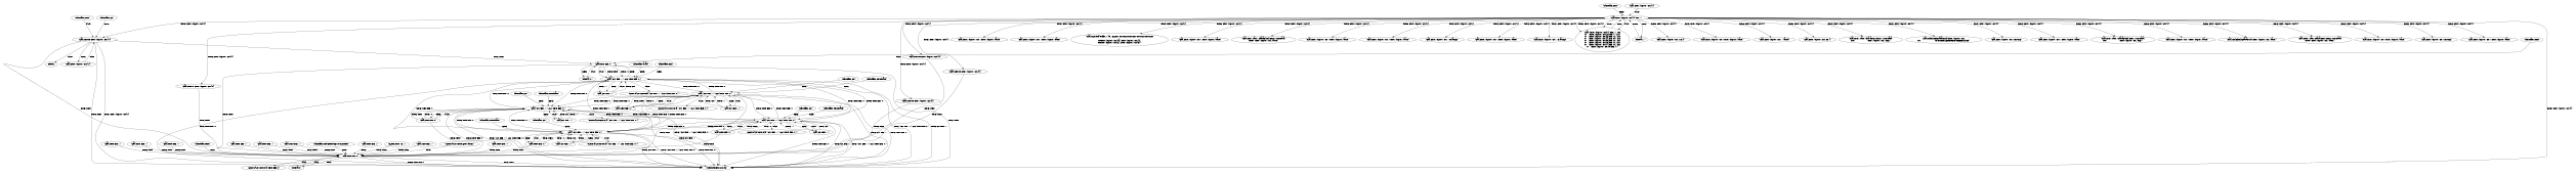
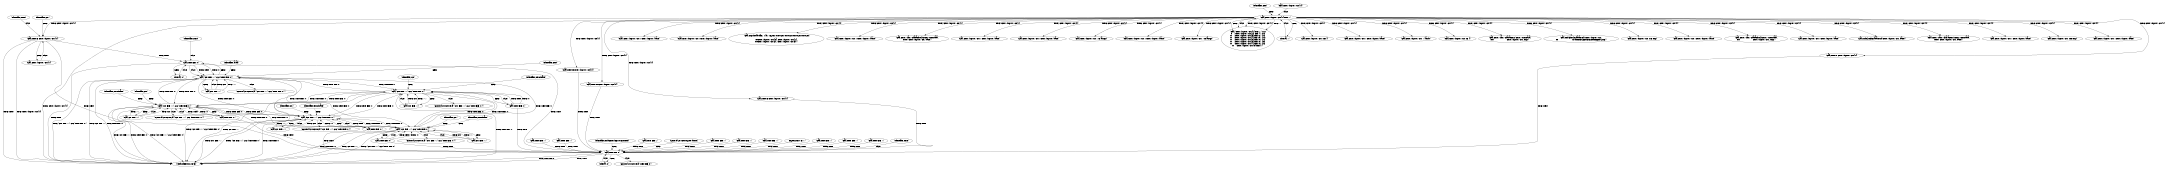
  digraph {
    n1 [label="(Call,next = ctxt->input->cur[1])"]
    n2 [label="(Call,next == '?')"]
    n3 [label="(Call,next == 0)"]
    n4 [label="(MethodReturn,XML)"]
-   n5 [label="(Block,)"]
    n6 [label="(Call,ctxt->input->cur[1])"]
    n7 [label="(Call,(cur == '<') && (next == '?'))"]
    n8 [label="(Literal,'?')"]
    n9 [label="(ControlStructure,if (next == 0))"]
    n10 [label="(Literal,0)"]
    n11 [label="(Call,ctxt->input->cur[1] == '!')"]
    n12 [label="(Call,ctxt->input->cur - ctxt->input->base)"]
    n13 [label="(Call,ctxt->input->cur - ctxt->input->base)"]
    n14 [label="(Call,snprintf(buffer, 149, \"Bytes: 0x%02X 0x%02X 0x%02X 0x%02X\n\",\n\t\t\tctxt->input->cur[0], ctxt->input->cur[1],\n\t\t\tctxt->input->cur[2], ctxt->input->cur[3]))"]
    n15 [label="(Call,ctxt->input->cur - ctxt->input->base)"]
    n16 [label="(Call,ctxt->sax->cdataBlock(ctxt->userData,\n\t\t\t\t\t\t  ctxt->input->cur, base))"]
    n17 [label="(Call,next = ctxt->input->cur[1])"]
    n18 [label="(Call,ctxt->input->cur - ctxt->input->base)"]
    n19 [label="(Call,ctxt->input->cur - ctxt->input->base)"]
    n20 [label="(Call,ctxt->input->cur >= lastgt)"]
    n21 [label="(Call,next = ctxt->input->cur[1])"]
    n22 [label="(Call,ctxt->input->cur - ctxt->input->base)"]
    n23 [label="(Call,ctxt->input->cur >= lastgt)"]
    n24 [label="(Call,(ctxt->input->cur[1] == '!') &&\n\t\t    (ctxt->input->cur[2] == '[') &&\n\t\t    (ctxt->input->cur[3] == 'C') &&\n\t\t    (ctxt->input->cur[4] == 'D') &&\n\t\t    (ctxt->input->cur[5] == 'A') &&\n\t\t    (ctxt->input->cur[6] == 'T') &&\n\t\t    (ctxt->input->cur[7] == 'A') &&\n\t\t    (ctxt->input->cur[8] == '['))"]
    n25 [label="(Literal,'!')"]
    n26 [label="(Call,next = ctxt->input->cur[1])"]
    n27 [label="(Call,ctxt->input->cur += 4)"]
    n28 [label="(Call,ctxt->input->cur - ctxt->input->base)"]
    n29 [label="(Call,ctxt->input->cur > lastlt)"]
    n30 [label="(Call,ctxt->input->cur -= 4)"]
    n31 [label="(Call,ctxt->sax->characters(ctxt->userData,\n\t\t\t\t                      ctxt->input->cur, tmp))"]
    n32 [label="(Call,xmlCheckCdataPush(ctxt->input->cur, \n\t\t\t                        XML_PARSER_BIG_BUFFER_SIZE))"]
    n33 [label="(Call,ctxt->input->cur += tmp)"]
    n34 [label="(Call,ctxt->input->cur - ctxt->input->base)"]
    n35 [label="(Call,ctxt->sax->cdataBlock(ctxt->userData,\n\t\t\t\t                      ctxt->input->cur, tmp))"]
    n36 [label="(Call,next = ctxt->input->cur[1])"]
    n37 [label="(Call,ctxt->input->cur - ctxt->input->base)"]
    n38 [label="(Call,xmlCheckCdataPush(ctxt->input->cur, base))"]
    n39 [label="(Call,ctxt->sax->characters(ctxt->userData,\n\t\t\t\t\t\t  ctxt->input->cur, base))"]
    n40 [label="(Call,ctxt->input->cur - ctxt->input->base)"]
    n41 [label="(Call,ctxt->input->cur += tmp)"]
    n42 [label="(Call,ctxt->input->cur - ctxt->input->base)"]
    n43 [label="(Call,(cur == '<') && (next == '?'))"]
    n44 [label="(Call,(cur == '<') && (next == '?'))"]
    n45 [label="(Call,(cur == '<') && (next == '?'))"]
    n46 [label="(Call,(cur == '<') && (next == '?'))"]
    n47 [label="(Call,cur == '<')"]
    n48 [label="(ControlStructure,if ((cur == '<') && (next == '?')))"]
    n49 [label="(ControlStructure,if ((cur == '<') && (next == '?')))"]
    n50 [label="(Call,next == '?')"]
    n51 [label="(Call,cur == '<')"]
    n52 [label="(Call,cur == '<')"]
    n53 [label="(ControlStructure,if ((cur == '<') && (next == '?')))"]
    n54 [label="(Call,next == '?')"]
    n55 [label="(Call,next == '?')"]
    n56 [label="(Call,cur == '<')"]
    n57 [label="(ControlStructure,if ((cur == '<') && (next == '?')))"]
    n58 [label="(ControlStructure,if ((cur == '<') && (next == '?')))"]
    n59 [label="(Call,cur == '<')"]
    n60 [label="(Call,next == '?')"]
    n61 [label="(Identifier,terminate)"]
    n62 [label="(Call,next == '!')"]
    n63 [label="(Identifier,ctxt)"]
    n64 [label="(Identifier,terminate)"]
    n65 [label="(Call,next == '!')"]
    n66 [label="(Call,ctxt->input->cur[1])"]
    n67 [label="(Identifier,xmlGenericErrorContext)"]
    n68 [label="(Call,next == '/')"]
    n69 [label="(Identifier,terminate)"]
    n70 [label="(Identifier,cur)"]
    n71 [label="(ControlStructure,goto done;)"]
    n72 [label="(Call,next == '!')"]
    n73 [label="(Identifier,next)"]
    n74 [label="(Identifier,cur)"]
    n75 [label="(Call,next == '!')"]
    n76 [label="(Identifier,cur)"]
    n77 [label="(Identifier,cur)"]
    n78 [label="(Call,next == '!')"]
    n79 [label="(Bytes,next != '!')"]
    n80 [label="(Identifier,terminate)"]
    n81 [label="(Call,next == '!')"]
    n82 [label="(Identifier,cur)"]
    n83 [label="(Call,next == '!')"]
    n84 [label="(Call,next == '!')"]
    n85 [label="(Identifier,avail)"]
    n86 [label="(Identifier,next)"]
    n87 [label="(Identifier,ctxt)"]
    n88 [label="(Identifier,next)"]
    n1 -> n2 [label="DDG: next"]
    n1 -> n3 [label="DDG: next"]
    n1 -> n4 [label="DDG: next"]
    n1 -> n4 [label="DDG: ctxt->input->cur[1]"]
-   n1 -> n5 [label="AST: "]
    n1 -> n6 [label="CFG: "]
    n2 -> n3 [label="DDG: next"]
    n2 -> n4 [label="DDG: next"]
    n2 -> n7 [label="AST: "]
    n2 -> n7 [label="DDG: next"]
    n2 -> n7 [label="DDG: '?'"]
    n2 -> n8 [label="CFG: "]
    n3 -> n4 [label="DDG: next == 0"]
    n3 -> n4 [label="DDG: next"]
    n3 -> n9 [label="AST: "]
    n3 -> n10 [label="CFG: "]
    n6 -> n1 [label="AST: "]
    n7 -> n2 [label="CFG: "]
    n7 -> n4 [label="DDG: (cur == '<') && (next == '?')"]
    n7 -> n4 [label="DDG: cur == '<'"]
    n7 -> n4 [label="DDG: next == '?'"]
    n7 -> n43 [label="DDG: next == '?'"]
    n7 -> n44 [label="DDG: next == '?'"]
    n7 -> n45 [label="DDG: next == '?'"]
    n7 -> n46 [label="DDG: next == '?'"]
    n7 -> n47 [label="CFG: "]
    n7 -> n48 [label="AST: "]
    n8 -> n2 [label="AST: "]
    n10 -> n3 [label="AST: "]
    n11 -> n1 [label="DDG: ctxt->input->cur[1]"]
    n11 -> n4 [label="DDG: ctxt->input->cur[1]"]
    n11 -> n12 [label="DDG: ctxt->input->cur[1]"]
    n11 -> n13 [label="DDG: ctxt->input->cur[1]"]
    n11 -> n14 [label="DDG: ctxt->input->cur[1]"]
    n11 -> n15 [label="DDG: ctxt->input->cur[1]"]
    n11 -> n16 [label="DDG: ctxt->input->cur[1]"]
    n11 -> n17 [label="DDG: ctxt->input->cur[1]"]
    n11 -> n18 [label="DDG: ctxt->input->cur[1]"]
    n11 -> n19 [label="DDG: ctxt->input->cur[1]"]
    n11 -> n20 [label="DDG: ctxt->input->cur[1]"]
    n11 -> n21 [label="DDG: ctxt->input->cur[1]"]
    n11 -> n22 [label="DDG: ctxt->input->cur[1]"]
    n11 -> n23 [label="DDG: ctxt->input->cur[1]"]
    n11 -> n24 [label="AST: "]
    n11 -> n24 [label="DDG: ctxt->input->cur[1]"]
    n11 -> n24 [label="DDG: '!'"]
    n11 -> n25 [label="CFG: "]
    n11 -> n26 [label="DDG: ctxt->input->cur[1]"]
    n11 -> n27 [label="DDG: ctxt->input->cur[1]"]
    n11 -> n28 [label="DDG: ctxt->input->cur[1]"]
    n11 -> n29 [label="DDG: ctxt->input->cur[1]"]
    n11 -> n30 [label="DDG: ctxt->input->cur[1]"]
    n11 -> n31 [label="DDG: ctxt->input->cur[1]"]
    n11 -> n32 [label="DDG: ctxt->input->cur[1]"]
    n11 -> n33 [label="DDG: ctxt->input->cur[1]"]
    n11 -> n34 [label="DDG: ctxt->input->cur[1]"]
    n11 -> n35 [label="DDG: ctxt->input->cur[1]"]
    n11 -> n36 [label="DDG: ctxt->input->cur[1]"]
    n11 -> n37 [label="DDG: ctxt->input->cur[1]"]
    n11 -> n38 [label="DDG: ctxt->input->cur[1]"]
    n11 -> n39 [label="DDG: ctxt->input->cur[1]"]
    n11 -> n40 [label="DDG: ctxt->input->cur[1]"]
    n11 -> n41 [label="DDG: ctxt->input->cur[1]"]
    n11 -> n42 [label="DDG: ctxt->input->cur[1]"]
    n17 -> n3 [label="DDG: next"]
    n21 -> n3 [label="DDG: next"]
    n24 -> n11 [label="CFG: "]
-   n25 -> n11 [label="DDG: "]
+   n25 -> n11 [label="AST: "]
    n26 -> n3 [label="DDG: next"]
    n36 -> n3 [label="DDG: next"]
    n43 -> n4 [label="DDG: (cur == '<') && (next == '?')"]
    n43 -> n4 [label="DDG: cur == '<'"]
    n43 -> n4 [label="DDG: next == '?'"]
    n43 -> n7 [label="DDG: next == '?'"]
    n43 -> n44 [label="DDG: next == '?'"]
    n43 -> n45 [label="DDG: next == '?'"]
    n43 -> n46 [label="DDG: next == '?'"]
    n43 -> n49 [label="AST: "]
    n43 -> n50 [label="CFG: "]
    n43 -> n51 [label="CFG: "]
    n44 -> n4 [label="DDG: next == '?'"]
    n44 -> n4 [label="DDG: (cur == '<') && (next == '?')"]
    n44 -> n4 [label="DDG: cur == '<'"]
    n44 -> n7 [label="DDG: next == '?'"]
    n44 -> n43 [label="DDG: next == '?'"]
    n44 -> n45 [label="DDG: next == '?'"]
    n44 -> n46 [label="DDG: next == '?'"]
    n44 -> n52 [label="CFG: "]
    n44 -> n53 [label="AST: "]
    n44 -> n54 [label="CFG: "]
    n45 -> n4 [label="DDG: cur == '<'"]
    n45 -> n4 [label="DDG: (cur == '<') && (next == '?')"]
    n45 -> n4 [label="DDG: next == '?'"]
    n45 -> n7 [label="DDG: next == '?'"]
    n45 -> n43 [label="DDG: next == '?'"]
    n45 -> n44 [label="DDG: next == '?'"]
    n45 -> n46 [label="DDG: next == '?'"]
    n45 -> n55 [label="CFG: "]
    n45 -> n56 [label="CFG: "]
    n45 -> n57 [label="AST: "]
    n46 -> n4 [label="DDG: next == '?'"]
    n46 -> n4 [label="DDG: cur == '<'"]
    n46 -> n4 [label="DDG: (cur == '<') && (next == '?')"]
    n46 -> n7 [label="DDG: next == '?'"]
    n46 -> n43 [label="DDG: next == '?'"]
    n46 -> n44 [label="DDG: next == '?'"]
    n46 -> n45 [label="DDG: next == '?'"]
    n46 -> n58 [label="AST: "]
    n46 -> n59 [label="CFG: "]
    n46 -> n60 [label="CFG: "]
    n47 -> n7 [label="AST: "]
    n47 -> n7 [label="DDG: cur"]
    n47 -> n7 [label="DDG: '<'"]
    n50 -> n3 [label="DDG: next"]
    n50 -> n43 [label="AST: "]
    n50 -> n43 [label="DDG: next"]
    n50 -> n43 [label="DDG: '?'"]
    n51 -> n43 [label="AST: "]
    n51 -> n43 [label="DDG: cur"]
    n51 -> n43 [label="DDG: '<'"]
    n52 -> n44 [label="AST: "]
    n52 -> n44 [label="DDG: cur"]
    n52 -> n44 [label="DDG: '<'"]
    n54 -> n3 [label="DDG: next"]
    n54 -> n44 [label="AST: "]
    n54 -> n44 [label="DDG: next"]
    n54 -> n44 [label="DDG: '?'"]
    n55 -> n3 [label="DDG: next"]
    n55 -> n45 [label="AST: "]
    n55 -> n45 [label="DDG: next"]
    n55 -> n45 [label="DDG: '?'"]
    n56 -> n45 [label="AST: "]
    n56 -> n45 [label="DDG: cur"]
    n56 -> n45 [label="DDG: '<'"]
    n59 -> n46 [label="AST: "]
    n59 -> n46 [label="DDG: cur"]
    n59 -> n46 [label="DDG: '<'"]
    n60 -> n3 [label="DDG: next"]
    n60 -> n46 [label="AST: "]
    n60 -> n46 [label="DDG: next"]
    n60 -> n46 [label="DDG: '?'"]
    n61 -> n46 [label="CFG: "]
    n62 -> n3 [label="DDG: next"]
    n63 -> n11 [label="CFG: "]
    n64 -> n44 [label="CFG: "]
    n65 -> n3 [label="DDG: next"]
    n66 -> n11 [label="AST: "]
    n67 -> n3 [label="CFG: "]
-   n68 -> n3 [label="CFG: "]
+   n68 -> n3 [label="DDG: next"]
    n69 -> n43 [label="CFG: "]
    n70 -> n44 [label="CFG: "]
    n71 -> n3 [label="CFG: "]
    n72 -> n3 [label="DDG: next"]
    n73 -> n1 [label="AST: "]
    n74 -> n45 [label="CFG: "]
    n75 -> n3 [label="DDG: next"]
    n76 -> n1 [label="CFG: "]
    n77 -> n46 [label="CFG: "]
    n78 -> n3 [label="DDG: next"]
    n79 -> n3 [label="DDG: next"]
    n80 -> n45 [label="CFG: "]
    n81 -> n3 [label="DDG: next"]
    n82 -> n43 [label="CFG: "]
    n83 -> n3 [label="DDG: next"]
    n84 -> n3 [label="DDG: next"]
    n85 -> n7 [label="CFG: "]
    n86 -> n2 [label="AST: "]
    n87 -> n7 [label="CFG: "]
    n88 -> n3 [label="AST: "]
  }
